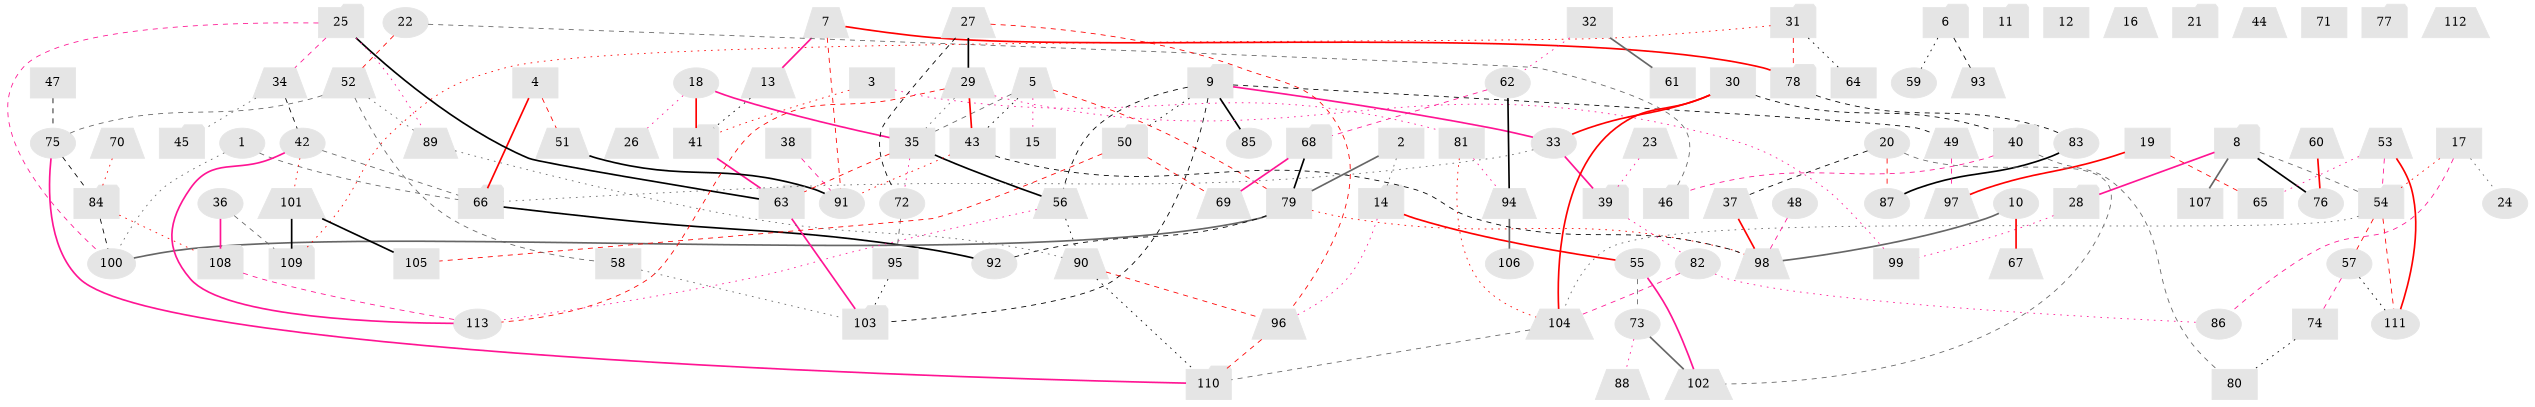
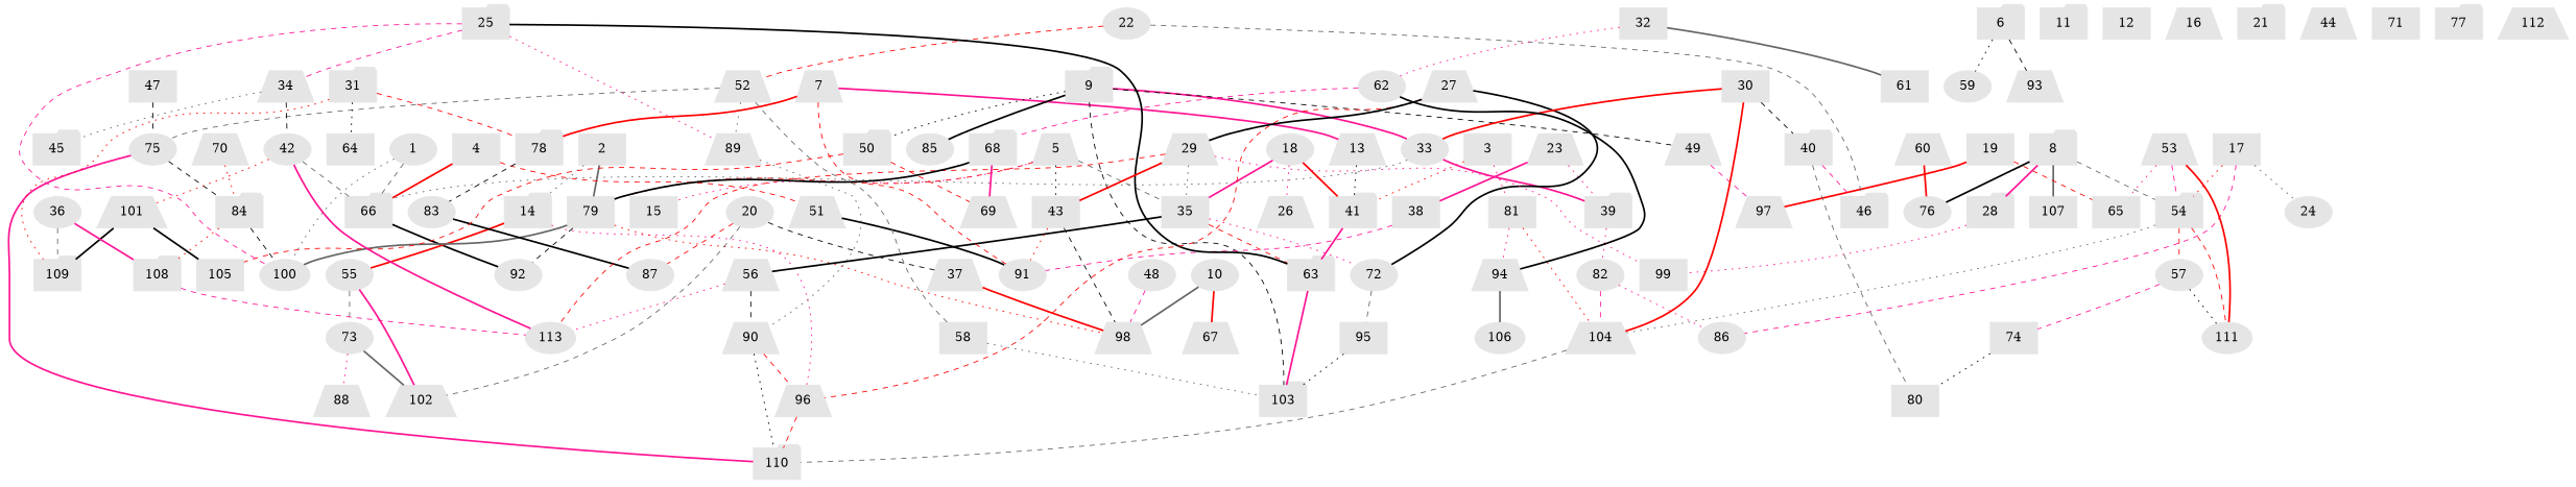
  graph {
    node [color=gray90 shape=trapezium style=filled]
    edge [color=deeppink style=dashed]
    1 [shape=ellipse]
    66 [shape=folder]
    100 [shape=ellipse]
    92 [shape=ellipse]
    2 [shape=box]
    14 [shape=folder]
    79 [shape=box]
    55 [shape=ellipse]
    96
    98
    3 [shape=box]
    41 [shape=folder]
    81 [shape=box]
    63 [shape=folder]
    104
    94
    4 [shape=box]
    51
    91 [shape=ellipse]
    5
    15 [shape=box]
    35 [shape=box]
    43 [shape=box]
    56
    72 [shape=ellipse]
    6 [shape=folder]
    59 [shape=ellipse]
    93
    7
    13
    78 [shape=folder]
    83 [shape=ellipse]
    8 [shape=folder]
    28 [shape=folder]
    54 [shape=folder]
    76 [shape=ellipse]
    107 [shape=box]
    99 [shape=box]
    111 [shape=ellipse]
    57 [shape=ellipse]
    9 [shape=folder]
    33 [shape=ellipse]
    49
    50 [shape=folder]
    85 [shape=ellipse]
    103 [shape=folder]
    39 [shape=folder]
    97
    69
    105 [shape=box]
    113 [shape=ellipse]
    90
    10 [shape=ellipse]
    67
    11 [shape=folder]
    12 [shape=box]
    102
    73 [shape=ellipse]
    110 [shape=folder]
    16
    17 [shape=box]
    24 [shape=ellipse]
    86 [shape=ellipse]
    18 [shape=ellipse]
    26
    19 [shape=box]
    65 [shape=box]
    20 [shape=ellipse]
    37
    87 [shape=ellipse]
    21 [shape=folder]
    22 [shape=ellipse]
    46 [shape=folder]
    52
    89
    75 [shape=ellipse]
    58 [shape=box]
    38 [shape=box]
    23
    82 [shape=ellipse]
    25 [shape=folder]
    34
    42 [shape=ellipse]
    45 [shape=folder]
    27
    29
    95 [shape=box]
    30 [shape=box]
    40 [shape=folder]
    80 [shape=box]
    31 [shape=folder]
    64 [shape=box]
    109 [shape=folder]
    32 [shape=box]
    61 [shape=box]
    62 [shape=ellipse]
    68 [shape=folder]
    101
    36 [shape=ellipse]
    108 [shape=folder]
    44
    47 [shape=box]
    84 [shape=folder]
    48 [shape=ellipse]
    53
    74 [shape=box]
    88
    60
    106 [shape=ellipse]
    70
    71 [shape=box]
    77 [shape=folder]
    112
    1 -- 66 [color=gray40]
    1 -- 100 [color=gray40 style=dotted]
    66 -- 92 [color=black style=bold]
    2 -- 14 [color=gray40 style=dotted]
    2 -- 79 [color=gray40 style=bold]
    14 -- 55 [color=red style=bold]
    14 -- 96 [style=dotted]
    79 -- 100 [color=gray40 style=bold]
    79 -- 92 [color=black]
    79 -- 98 [color=red style=dotted]
    55 -- 102 [style=bold]
    55 -- 73 [color=gray40]
    96 -- 110 [color=red]
    3 -- 41 [color=red style=dotted]
    3 -- 81 [style=dotted]
    41 -- 63 [style=bold]
    81 -- 104 [color=red style=dotted]
    81 -- 94 [style=dotted]
    63 -- 103 [style=bold]
    104 -- 110 [color=gray40]
    94 -- 106 [color=gray40 style=bold]
    4 -- 66 [color=red style=bold]
    4 -- 51 [color=red]
    51 -- 91 [color=black style=bold]
    5 -- 79 [color=red]
    5 -- 15 [style=dotted]
    5 -- 35 [color=gray40]
    5 -- 43 [color=black style=dotted]
    35 -- 63 [color=red]
    35 -- 56 [color=black style=bold]
    35 -- 72 [style=dotted]
    43 -- 98 [color=black]
    43 -- 91 [color=red style=dotted]
    56 -- 113 [style=dotted]
-   56 -- 90 [color=black style=dotted]
+   56 -- 90 [color=black]
    72 -- 95 [color=gray40]
    6 -- 59 [color=black style=dotted]
    6 -- 93 [color=black]
    7 -- 91 [color=red]
    7 -- 13 [style=bold]
    7 -- 78 [color=red style=bold]
    13 -- 41 [color=black style=dotted]
    78 -- 83 [color=black]
    83 -- 87 [color=black style=bold]
    8 -- 28 [style=bold]
    8 -- 54 [color=gray40]
    8 -- 76 [color=black style=bold]
    8 -- 107 [color=gray40 style=bold]
    28 -- 99 [style=dotted]
    54 -- 104 [color=gray40 style=dotted]
    54 -- 111 [color=red]
    54 -- 57 [color=red]
    57 -- 111 [color=black style=dotted]
    57 -- 74
-   9 -- 56 [color=black]
    9 -- 33 [style=bold]
    9 -- 49 [color=black]
    9 -- 50 [color=black style=dotted]
    9 -- 85 [color=black style=bold]
    9 -- 103 [color=black]
    33 -- 66 [color=gray40 style=dotted]
    33 -- 39 [style=bold]
    49 -- 97
    50 -- 69 [color=red]
    50 -- 105 [color=red]
    39 -- 82 [style=dotted]
    90 -- 96 [color=red]
    90 -- 110 [color=black style=dotted]
    10 -- 98 [color=gray40 style=bold]
    10 -- 67 [color=red style=bold]
    73 -- 102 [color=gray40 style=bold]
    73 -- 88 [style=dotted]
    17 -- 54 [color=red style=dotted]
    17 -- 24 [color=gray40 style=dotted]
    17 -- 86
    18 -- 41 [color=red style=bold]
    18 -- 35 [style=bold]
    18 -- 26 [style=dotted]
    19 -- 97 [color=red style=bold]
    19 -- 65 [color=red]
    20 -- 102 [color=gray40]
    20 -- 37 [color=black]
    20 -- 87 [color=red]
    37 -- 98 [color=red style=bold]
    22 -- 46 [color=gray40]
    22 -- 52 [color=red]
    52 -- 89 [color=gray40 style=dotted]
    52 -- 75 [color=gray40]
    52 -- 58 [color=gray40]
    89 -- 90 [color=gray40 style=dotted]
    75 -- 110 [style=bold]
    75 -- 84 [color=black]
    58 -- 103 [color=gray40 style=dotted]
    38 -- 91
    23 -- 39 [style=dotted]
+   23 -- 38 [style=bold]
    82 -- 104
    82 -- 86 [style=dotted]
    25 -- 100
    25 -- 63 [color=black style=bold]
    25 -- 89 [style=dotted]
    25 -- 34
    34 -- 42 [color=black]
    34 -- 45 [color=gray40 style=dotted]
    42 -- 66 [color=gray40]
    42 -- 113 [style=bold]
    42 -- 101 [color=red style=dotted]
    27 -- 96 [color=red]
-   27 -- 72 [color=black]
+   27 -- 72 [color=black style=bold]
    27 -- 29 [color=black style=bold]
    29 -- 35 [color=gray40 style=dotted]
    29 -- 43 [color=red style=bold]
    29 -- 99 [style=dotted]
    29 -- 113 [color=red]
    95 -- 103 [color=black style=dotted]
    30 -- 104 [color=red style=bold]
    30 -- 33 [color=red style=bold]
    30 -- 40 [color=black]
    40 -- 46
    40 -- 80 [color=gray40]
    31 -- 78 [color=red]
    31 -- 64 [color=black style=dotted]
    31 -- 109 [color=red style=dotted]
    32 -- 61 [color=gray40 style=bold]
    32 -- 62 [style=dotted]
    62 -- 94 [color=black style=bold]
    62 -- 68
    68 -- 79 [color=black style=bold]
    68 -- 69 [style=bold]
    101 -- 105 [color=black style=bold]
    101 -- 109 [color=black style=bold]
    36 -- 109 [color=gray40]
    36 -- 108 [style=bold]
    108 -- 113
    47 -- 75 [color=black]
    84 -- 100 [color=black]
    84 -- 108 [color=red style=dotted]
    48 -- 98
    53 -- 54
    53 -- 111 [color=red style=bold]
    53 -- 65 [style=dotted]
    74 -- 80 [color=black style=dotted]
    60 -- 76 [color=red style=bold]
    70 -- 84 [color=red style=dotted]
  }
